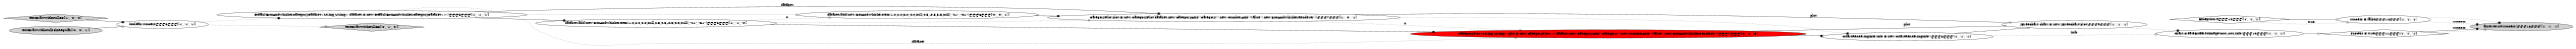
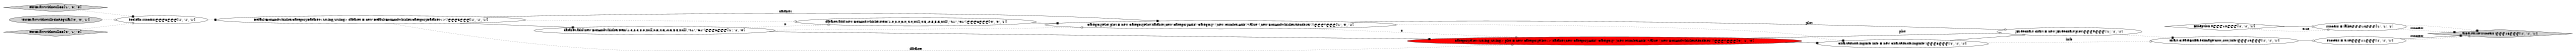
  digraph {
    rankdir=LR
    node [fillcolor=white shape=ellipse style=filled]
    edge [arrowhead=odot style=dotted]
    n1 [label="success = false@@@14@@@['1', '1', '1']"]
-   n2 [fillcolor=lightgray label="assertTrue(success)@@@16@@@['1', '1', '1']"]
+   n2 [fillcolor=lightgray label="assertTrue(success)@@@16@@@['1', '1', '1']" shape=diamond]
    n3 [fillcolor=lightgray label="testDrawWithNullQ3['1', '0', '0']" shape=diamond]
    n4 [label="boolean success@@@3@@@['1', '1', '1']"]
    n5 [label="DefaultBoxAndWhiskerCategoryDataset<String,String> dataset = new DefaultBoxAndWhiskerCategoryDataset<>()@@@5@@@['1', '1', '1']"]
    n6 [label="ChartRenderingInfo info = new ChartRenderingInfo()@@@8@@@['1', '1', '1']"]
    n7 [label="chart.createBufferedImage(300,200,info)@@@10@@@['1', '1', '1']"]
    n8 [label="JFreeChart chart = new JFreeChart(plot)@@@9@@@['1', '1', '1']"]
-   n9 [label="success = true@@@11@@@['1', '1', '1']" shape=diamond]
+   n9 [label="success = true@@@11@@@['1', '1', '1']"]
    n10 [fillcolor=red label="CategoryPlot<String,String> plot = new CategoryPlot<>(dataset,new CategoryAxis(\"Category\"),new NumberAxis(\"Value\"),new BoxAndWhiskerRenderer())@@@7@@@['0', '1', '0']"]
    n11 [label="dataset.add(new BoxAndWhiskerItem(1.0,2.0,3.0,null,0.5,4.5,-0.5,5.5,null),\"S1\",\"C1\")@@@6@@@['1', '1', '0']"]
    n12 [label="dataset.add(new BoxAndWhiskerItem(1.0,2.0,3.0,4.0,null,4.5,-0.5,5.5,null),\"S1\",\"C1\")@@@6@@@['0', '0', '1']"]
    n13 [label="CategoryPlot plot = new CategoryPlot(dataset,new CategoryAxis(\"Category\"),new NumberAxis(\"Value\"),new BoxAndWhiskerRenderer())@@@7@@@['1', '0', '1']"]
    n14 [fillcolor=lightgray label="testDrawWithNullMinRegular['0', '0', '1']"]
    n15 [label="Exception e@@@13@@@['1', '1', '1']" shape=diamond]
    n16 [fillcolor=lightgray label="testDrawWithNullQ3['0', '1', '0']" shape=diamond]
    n1 -> n2 [arrowhead=box]
    n1 -> n2 [arrowhead=box label=success]
-   n3 -> n4 [arrowhead=box style=solid]
+   n3 -> n4 [arrowhead=box]
    n4 -> n5 [arrowhead=box]
    n5 -> n10 [label=dataset]
    n5 -> n11 [arrowhead=box style=solid]
    n5 -> n12
    n5 -> n13 [arrowhead=box label=dataset style=solid]
    n6 -> n7 [label=info]
    n6 -> n8 [style=solid]
    n7 -> n9 [style=solid]
    n8 -> n7 [arrowhead=box]
    n9 -> n2 [arrowhead=box label=success style=solid]
    n9 -> n2
    n10 -> n6 [arrowhead=box style=solid]
    n10 -> n8 [label=plot style=solid]
    n11 -> n10 [arrowhead=box style=solid]
    n11 -> n12 [label=0]
    n11 -> n13
    n12 -> n13 [arrowhead=box style=solid]
    n13 -> n6 [arrowhead=box]
    n13 -> n8 [label=plot style=solid]
    n13 -> n10 [label=0]
-   n14 -> n4 [style=solid]
+   n14 -> n4
    n15 -> n1 [style=solid]
    n15 -> n1 [label=true]
-   n4 -> n16
+   n16 -> n4
  }
